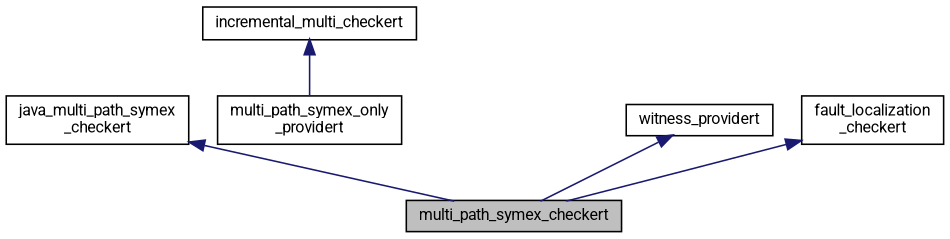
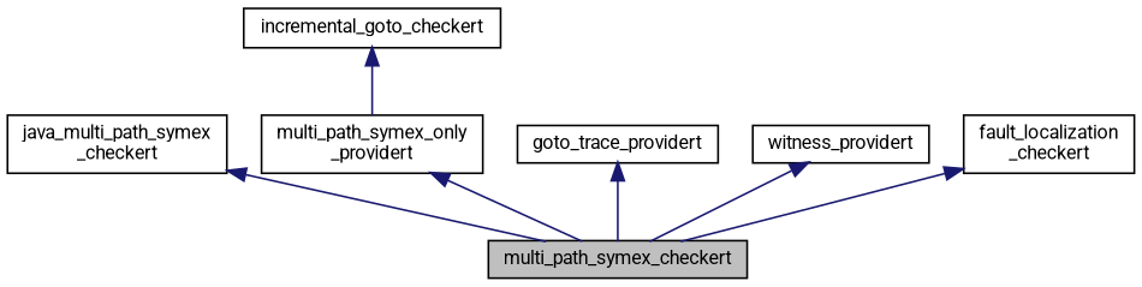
  digraph {
    fontname=Roboto
    rankdir=TB
    node [color=black fontname=Roboto fontsize=10 shape=record]
    edge [color=midnightblue dir=back fontname=Roboto fontsize=10 labelfontname=Helvetica labelfontsize=10 style=solid]
    n1 [fillcolor=grey75 fontcolor=black height=0.2 label=multi_path_symex_checkert style=filled width=0.4]
    n2 [height=0.2 label="java_multi_path_symex\l_checkert" width=0.4]
    n3 [height=0.2 label="multi_path_symex_only\l_providert" width=0.4]
-   n4 [height=0.2 label=incremental_multi_checkert width=0.4]
+   n4 [height=0.2 label=incremental_goto_checkert width=0.4]
+   n5 [height=0.2 label=goto_trace_providert width=0.4]
    n6 [height=0.2 label=witness_providert width=0.4]
    n7 [height=0.2 label="fault_localization\l_checkert" width=0.4]
    n2 -> n1
+   n3 -> n1
    n4 -> n3
+   n5 -> n1
    n6 -> n1
    n7 -> n1
  }
